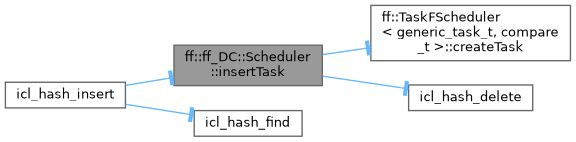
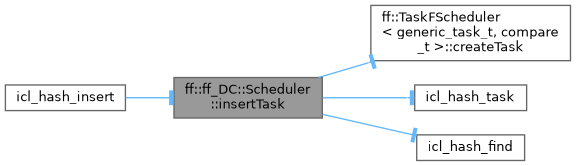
  digraph {
    rankdir=LR
    node [color=grey40 fillcolor=white fontname=Helvetica fontsize=10 shape=box style=filled]
    edge [arrowhead=tee color=steelblue1 fontname=Helvetica fontsize=10 labelfontname=Helvetica labelfontsize=10 style=solid]
    n1 [color=gray40 fillcolor=grey60 fontcolor=black height=0.2 label="ff::ff_DC::Scheduler\l::insertTask" width=0.4]
    n2 [height=0.2 label="ff::TaskFScheduler\l\< generic_task_t, compare\l_t \>::createTask" width=0.4]
-   n3 [height=0.2 label=icl_hash_delete width=0.4]
+   n3 [height=0.2 label=icl_hash_task width=0.4]
    n4 [height=0.2 label=icl_hash_find width=0.4]
    n5 [height=0.2 label=icl_hash_insert width=0.4]
    n1 -> n2
    n1 -> n3
-   n5 -> n4
+   n1 -> n4
    n5 -> n1
  }
